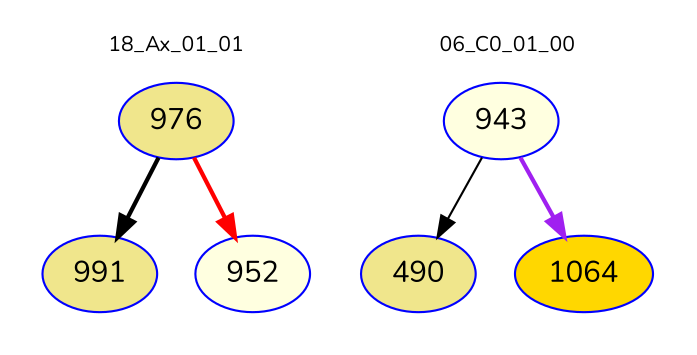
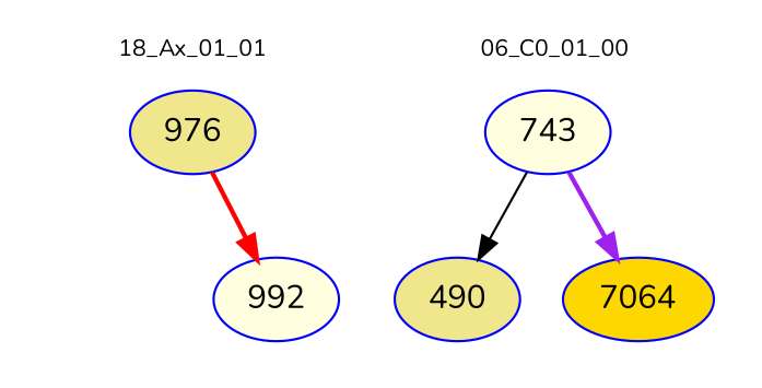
  digraph {
    fontname=Nunito
    node [color=blue fillcolor=khaki fontname=Nunito style=filled]
    edge [color=black fontname=Nunito style=bold]
    n1 [label=976]
-   n2 [label=991]
-   n3 [fillcolor=lightyellow label=952]
-   n4 [fillcolor=lightyellow label=943]
+   n3 [fillcolor=lightyellow label=992]
+   n4 [fillcolor=lightyellow label=743]
    n5 [label=490]
-   n6 [fillcolor=gold label=1064]
+   n6 [fillcolor=gold label=7064]
    subgraph cluster_1 {
      color=white
      fontsize=10
      label="18_Ax_01_01"
      n1
-     n2
      n3
    }
    subgraph cluster_2 {
      color=white
      fontsize=10
      label="06_C0_01_00"
      n4
      n5
      n6
    }
-   n1 -> n2
    n1 -> n3 [color=red]
    n4 -> n5 [style=solid]
    n4 -> n6 [color=purple]
  }
